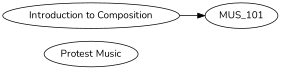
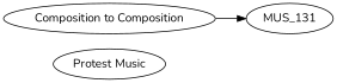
  digraph {
    rankdir=LR
    fontname=Nunito
    node [fontname=Nunito]
    n1 [label="Protest Music"]
-   n2 [label="Introduction to Composition"]
-   MUS_101
+   n2 [label="Composition to Composition"]
+   MUS_101 [label=MUS_131]
    n2 -> MUS_101 [fontname=Nunito]
  }
